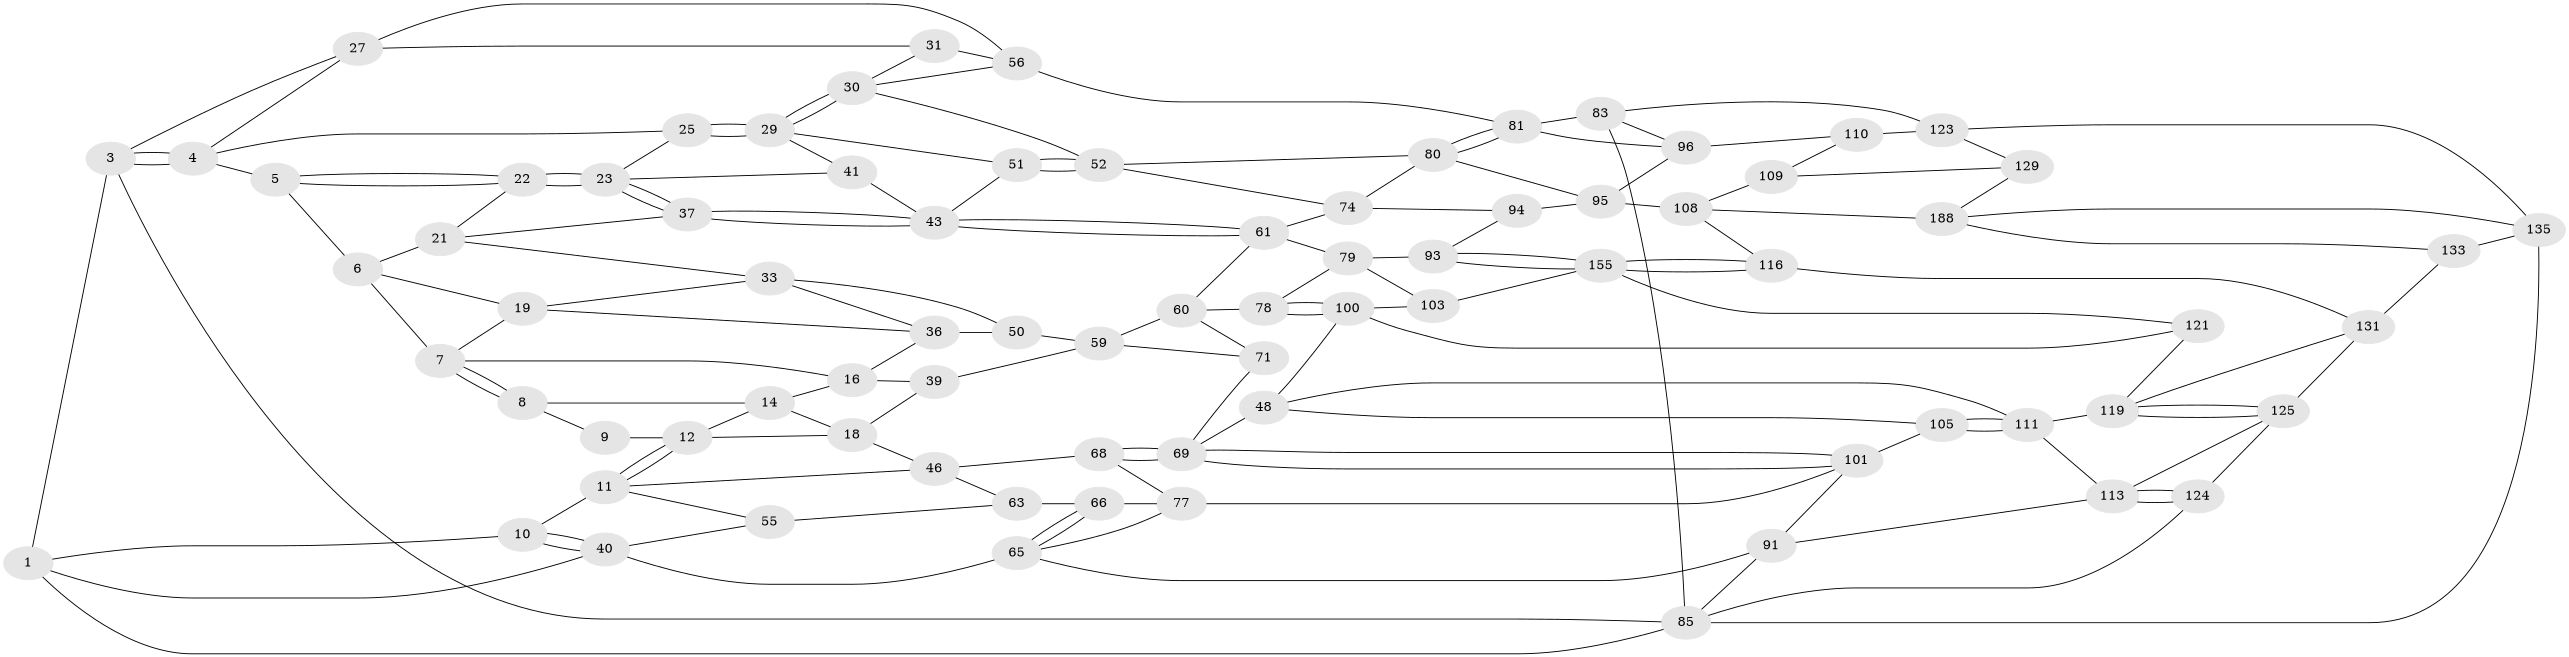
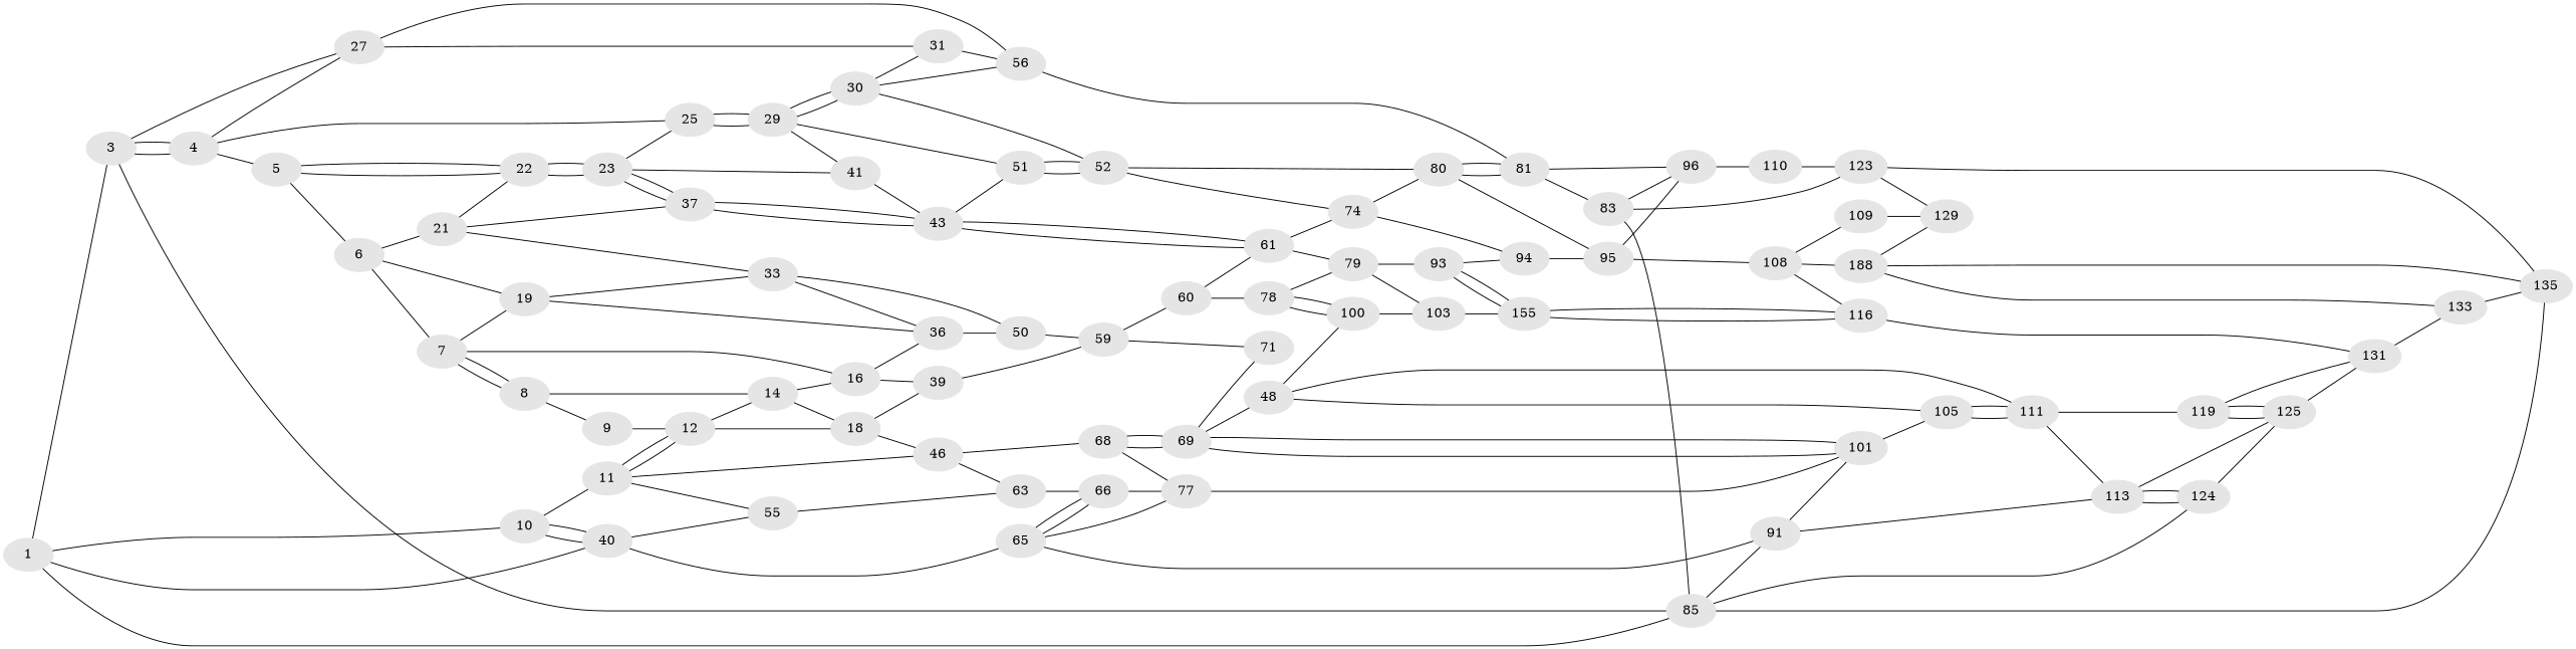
  graph {
    rankdir=LR
    node [color=gray90 style=filled]
    1 [super="+2"]
    3
    10
    40 [super="+54"]
    85 [super="+90"]
    4 [super="+26"]
    27 [super="+28"]
    11 [super="+45"]
    55 [super="+62"]
    65 [super="+86"]
    91 [super="+106"]
    124
    135 [super="+136"]
    5
    25
    31
    56 [super="+57"]
    6 [super="+20"]
    22
    29 [super="+42"]
    7 [super="+17"]
    19 [super="+32"]
    21 [super="+34"]
    23 [super="+24"]
    8
    16 [super="+35"]
    36 [super="+47"]
    33 [super="+48"]
    37
    9
    14 [super="+15"]
    39 [super="+49"]
    12 [super="+13"]
    18 [super="+38"]
    46 [super="+64"]
    63 [super="+67"]
    68
    50 [super="+58"]
    59 [super="+72"]
    43 [super="+44"]
    41
    30 [super="+53"]
    51
    81 [super="+82"]
    52 [super="+75"]
    74 [super="+88"]
    80 [super="+89"]
    61 [super="+73"]
    60 [super="+76"]
    71
    66
    77 [super="+87"]
    79 [super="+92"]
    69 [super="+70"]
    94
    95 [super="+97"]
    83 [super="+84"]
    96 [super="+107"]
    78
    100 [super="+102"]
    93
    103
    101 [super="+104"]
    113 [super="+114"]
    n65 [label=48 super="+99"]
    105
    111 [super="+112"]
-   121
    n69 [label=155 super="+118"]
    108 [super="+117"]
    123 [super="+130"]
    110 [super="+122"]
    129
    125 [super="+126"]
    116
    109 [super="+127"]
    n77 [label=188 super="+134"]
    119 [super="+120"]
    131 [super="+132"]
    133
    1 -- 3
    1 -- 10
    1 -- 40
    1 -- 85
    3 -- 85
    3 -- 4
    3 -- 4
    3 -- 27
    10 -- 40
    10 -- 40
    10 -- 11
    40 -- 55
    40 -- 65
    85 -- 91
    85 -- 124
    85 -- 135
    4 -- 27
    4 -- 5
    4 -- 25
    27 -- 31
    27 -- 56
    11 -- 55
    11 -- 12
    11 -- 12
    11 -- 46
    55 -- 63 [weight=2]
    65 -- 91
    65 -- 66
    65 -- 66
    65 -- 77
    91 -- 101
    91 -- 113
    124 -- 125
    5 -- 6
    5 -- 22
    5 -- 22
    25 -- 29
    25 -- 29
    31 -- 56
    56 -- 81
    6 -- 7
    6 -- 19
    6 -- 21
    22 -- 23
    22 -- 23
    29 -- 41
    29 -- 30
    29 -- 30
    29 -- 51
    7 -- 19
    7 -- 8
    7 -- 8
    7 -- 16
    19 -- 36
    19 -- 33
    21 -- 22
    21 -- 33
    21 -- 37
    23 -- 25
    23 -- 37
    23 -- 37
    23 -- 41
    8 -- 9
    8 -- 14
    16 -- 36
    16 -- 39
    36 -- 50
    33 -- 36
    33 -- 50
    37 -- 43
    37 -- 43
    9 -- 12
    14 -- 16
    14 -- 18
    39 -- 59
    12 -- 14
    12 -- 18
    18 -- 39
    18 -- 46
    46 -- 63
    46 -- 68
    63 -- 66
    68 -- 77
    68 -- 69
    68 -- 69
    50 -- 59
    59 -- 60
    59 -- 71
    43 -- 51
    43 -- 61
    43 -- 61
    41 -- 43
    30 -- 31
    30 -- 56
    30 -- 52
    51 -- 52
    51 -- 52
    81 -- 83
    81 -- 96
    52 -- 74
    52 -- 80
    74 -- 80
    74 -- 94
    80 -- 81
    80 -- 81
    80 -- 95
    61 -- 74
    61 -- 79
    60 -- 61
-   60 -- 71
    60 -- 78
    66 -- 77
    77 -- 101
    79 -- 93
    79 -- 103
    69 -- 71
    69 -- 101
    69 -- 101
    69 -- n65
    94 -- 95
    95 -- 96
    95 -- 108
    83 -- 85
    83 -- 96
    83 -- 123
    96 -- 110
    78 -- 79
    78 -- 100
    78 -- 100
    100 -- 103
-   100 -- 121
    93 -- 94
    93 -- n69
    93 -- n69
    103 -- n69
    101 -- 105
    113 -- 124
    113 -- 124
    113 -- 125
    n65 -- 100
    n65 -- 105
    n65 -- 111
    105 -- 111
    105 -- 111
    111 -- 113
    111 -- 119
-   n69 -- 121
    n69 -- 116
    n69 -- 116
    108 -- 116
    108 -- 109
    108 -- n77
    123 -- 135
    123 -- 129
    110 -- 123
    125 -- 131
    116 -- 131
-   109 -- 110 [weight=2]
    109 -- 129
    n77 -- 135
    n77 -- 129
    n77 -- 133
-   119 -- 121
    119 -- 125
    119 -- 125
    119 -- 131
    131 -- 133
    133 -- 135
  }
